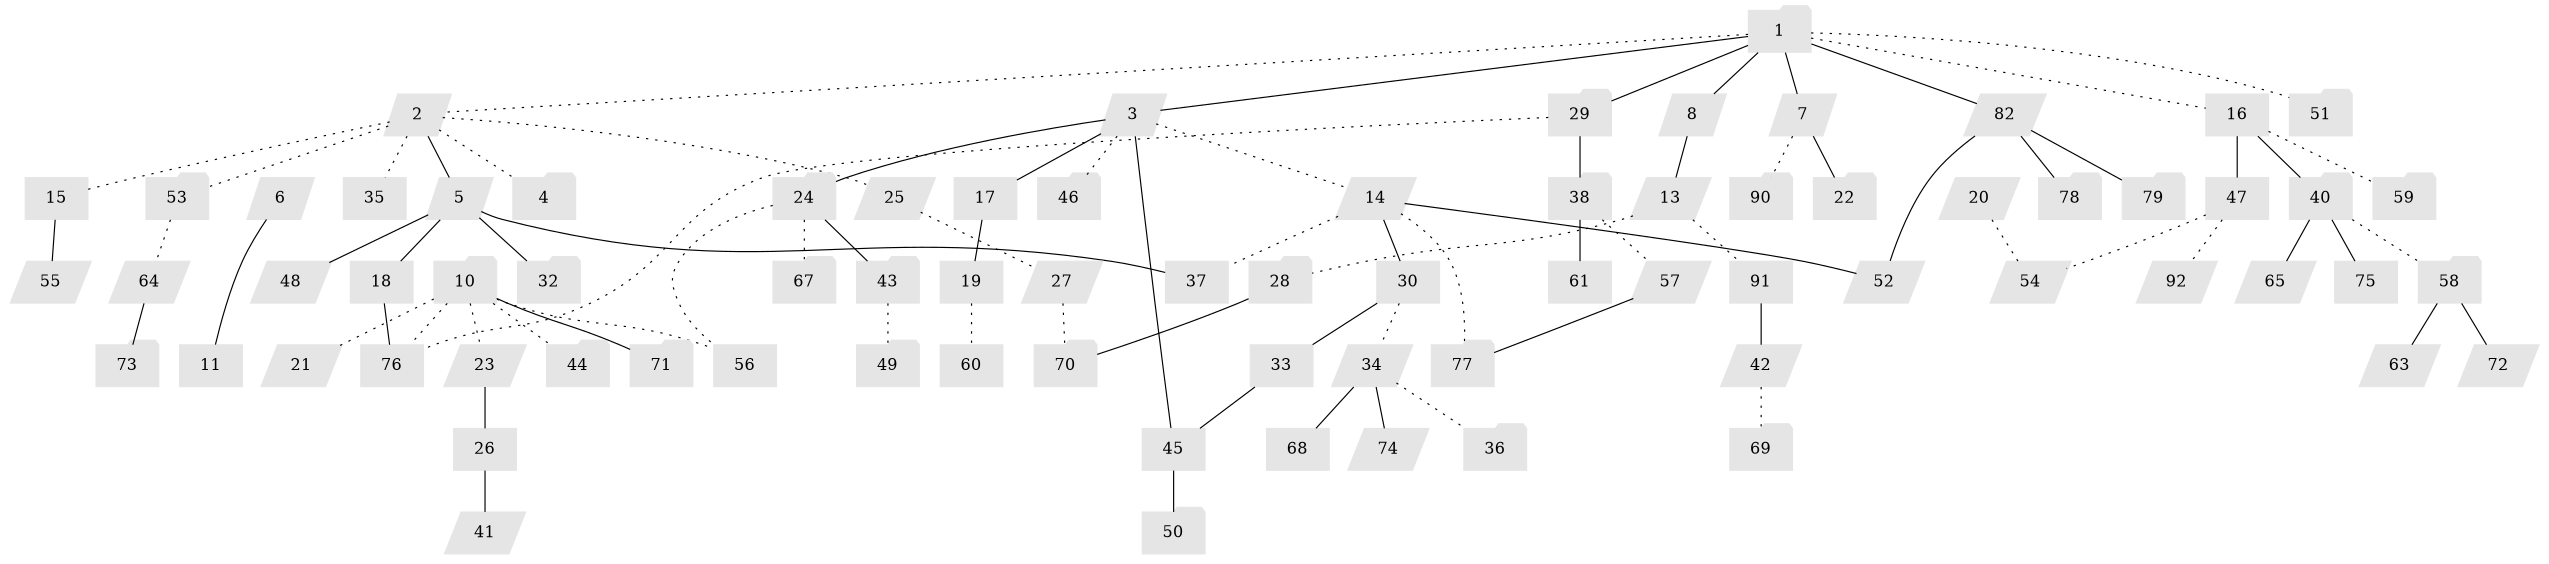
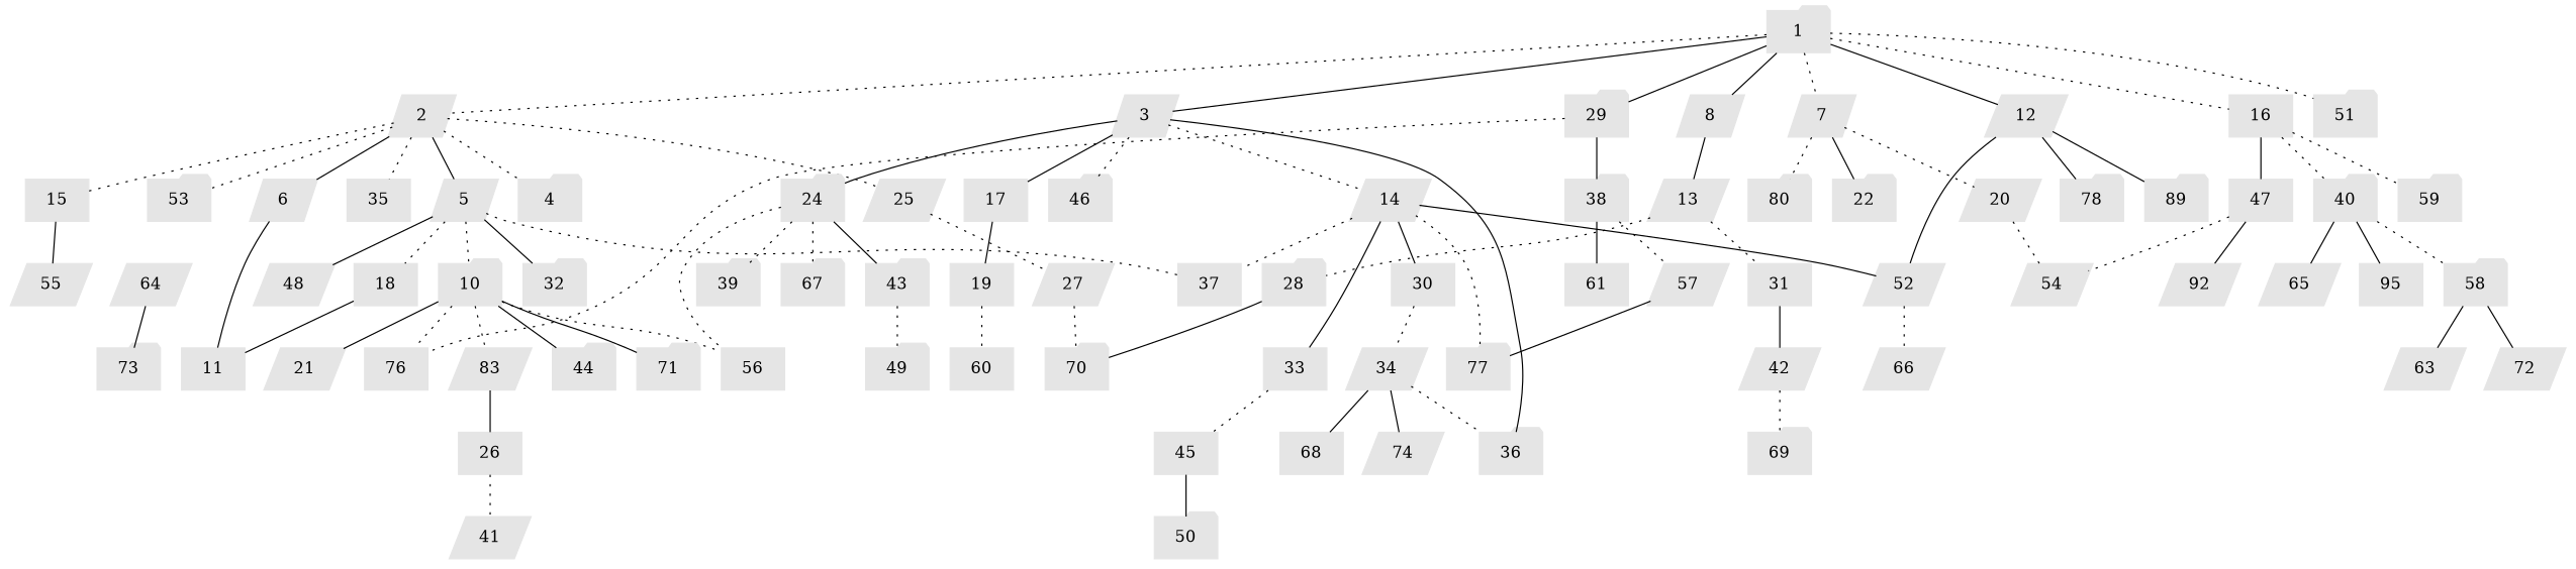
  graph {
    node [color=gray90 shape=folder style=filled]
    edge [style=solid]
    2 [shape=parallelogram]
    1
    3 [shape=parallelogram]
    7 [shape=parallelogram]
    8 [shape=parallelogram]
-   12 [shape=parallelogram label=82]
+   12 [shape=parallelogram]
    16 [shape=box]
    29
    51
    4
    5 [shape=parallelogram]
    6 [shape=parallelogram]
    15 [shape=box]
    25 [shape=parallelogram]
    35 [shape=box]
    53
    14 [shape=parallelogram]
    17 [shape=box]
    24
    36
    46
    20 [shape=parallelogram]
    22
-   80 [label=90]
+   80
    13 [shape=parallelogram]
    52 [shape=parallelogram]
    78
-   79
+   79 [label=89]
    40
    47 [shape=box]
    59
    76 [shape=box]
    38
    10
    18 [shape=box]
    32
    37 [shape=box]
    48 [shape=parallelogram]
    11 [shape=box]
    55 [shape=parallelogram]
    27 [shape=parallelogram]
    64 [shape=parallelogram]
    30 [shape=box]
    77
    19 [shape=box]
    56 [shape=box]
+   39
    43
    67
    21 [shape=parallelogram]
-   23 [shape=parallelogram]
+   23 [shape=parallelogram label=83]
    44
    71
    54 [shape=parallelogram]
    28
-   31 [shape=box label=91]
+   31 [shape=box]
    70
    26 [shape=box]
+   66 [shape=parallelogram]
    42 [shape=parallelogram]
    33 [shape=box]
    34 [shape=parallelogram]
    58
    65 [shape=parallelogram]
-   75 [shape=box]
+   75 [shape=box label=95]
    n66 [label=92 shape=parallelogram]
    60 [shape=box]
    41 [shape=parallelogram]
    49
    57 [shape=parallelogram]
    61 [shape=box]
    45 [shape=box]
    68 [shape=box]
    74 [shape=parallelogram]
    69
    50
    63 [shape=parallelogram]
    72 [shape=parallelogram]
    73
    2 -- 4 [style=dotted]
    2 -- 5
+   2 -- 6
    2 -- 15 [style=dotted]
    2 -- 25 [style=dotted]
    2 -- 35 [style=dotted]
    2 -- 53 [style=dotted]
    1 -- 2 [style=dotted]
    1 -- 3
-   1 -- 7
+   1 -- 7 [style=dotted]
    1 -- 8
    1 -- 12
    1 -- 16 [style=dotted]
    1 -- 29
    1 -- 51 [style=dotted]
    3 -- 14 [style=dotted]
    3 -- 17
    3 -- 24
-   3 -- 45
+   3 -- 36
    3 -- 46 [style=dotted]
+   7 -- 20 [style=dotted]
    7 -- 22
    7 -- 80 [style=dotted]
    8 -- 13
    12 -- 52
    12 -- 78
    12 -- 79
-   16 -- 40
+   16 -- 40 [style=dotted]
    16 -- 47
    16 -- 59 [style=dotted]
    29 -- 76 [style=dotted]
    29 -- 38
-   5 -- 18
+   5 -- 10 [style=dotted]
+   5 -- 18 [style=dotted]
    5 -- 32
-   5 -- 37
+   5 -- 37 [style=dotted]
    5 -- 48
    6 -- 11
    15 -- 55
    25 -- 27 [style=dotted]
-   53 -- 64 [style=dotted]
    14 -- 52
    14 -- 37 [style=dotted]
    14 -- 30
    14 -- 77 [style=dotted]
    17 -- 19
    24 -- 56 [style=dotted]
+   24 -- 39 [style=dotted]
    24 -- 43
    24 -- 67 [style=dotted]
    20 -- 54 [style=dotted]
    13 -- 28 [style=dotted]
    13 -- 31 [style=dotted]
+   52 -- 66 [style=dotted]
    40 -- 58 [style=dotted]
    40 -- 65
    40 -- 75
    47 -- 54 [style=dotted]
-   47 -- n66 [style=dotted]
+   47 -- n66
    38 -- 57 [style=dotted]
    38 -- 61
    10 -- 76 [style=dotted]
    10 -- 56 [style=dotted]
-   10 -- 21 [style=dotted]
+   10 -- 21
    10 -- 23 [style=dotted]
-   10 -- 44 [style=dotted]
+   10 -- 44
    10 -- 71
-   18 -- 76
+   18 -- 11
    27 -- 70 [style=dotted]
    64 -- 73
-   30 -- 33
+   14 -- 33
    30 -- 34 [style=dotted]
    19 -- 60 [style=dotted]
    43 -- 49 [style=dotted]
    23 -- 26
    28 -- 70
    31 -- 42
-   26 -- 41
+   26 -- 41 [style=dotted]
    42 -- 69 [style=dotted]
-   33 -- 45
+   33 -- 45 [style=dotted]
    34 -- 36 [style=dotted]
    34 -- 68
    34 -- 74
    58 -- 63
    58 -- 72
    57 -- 77
    45 -- 50
  }
